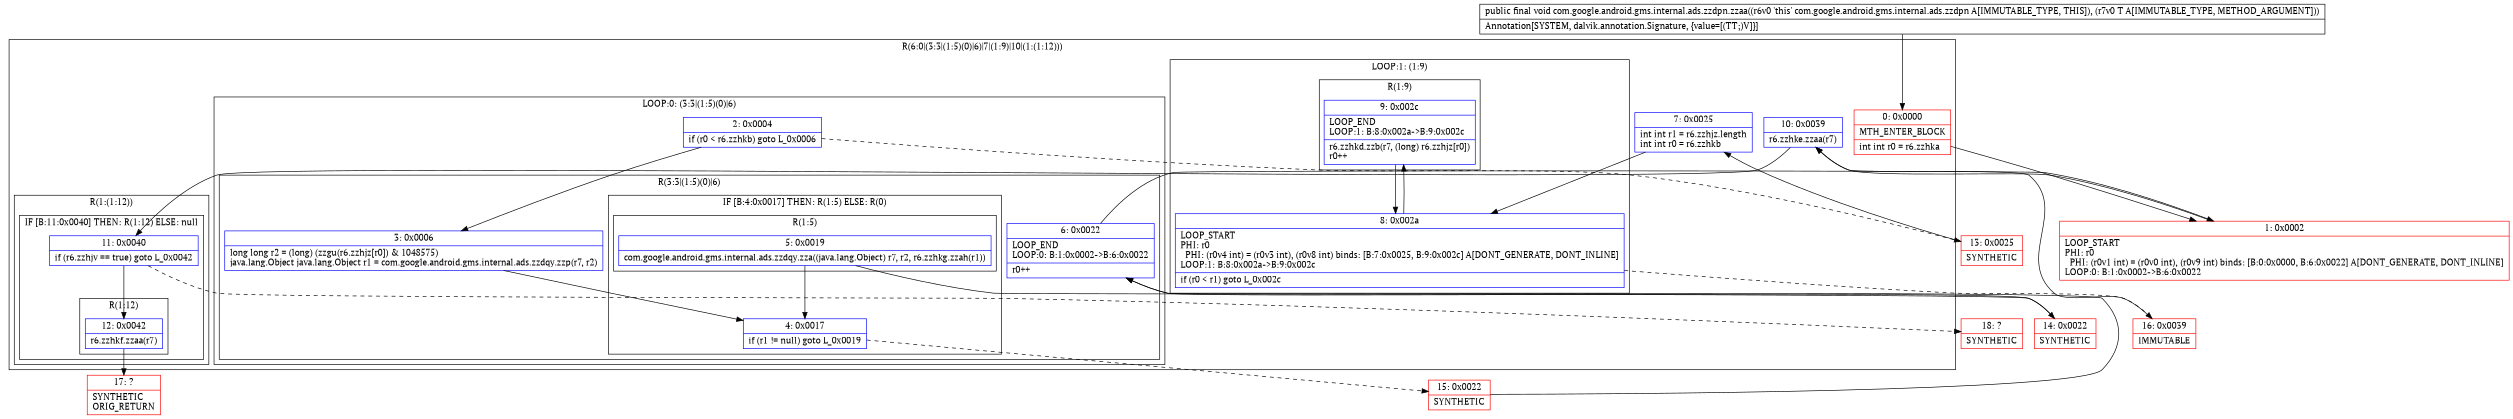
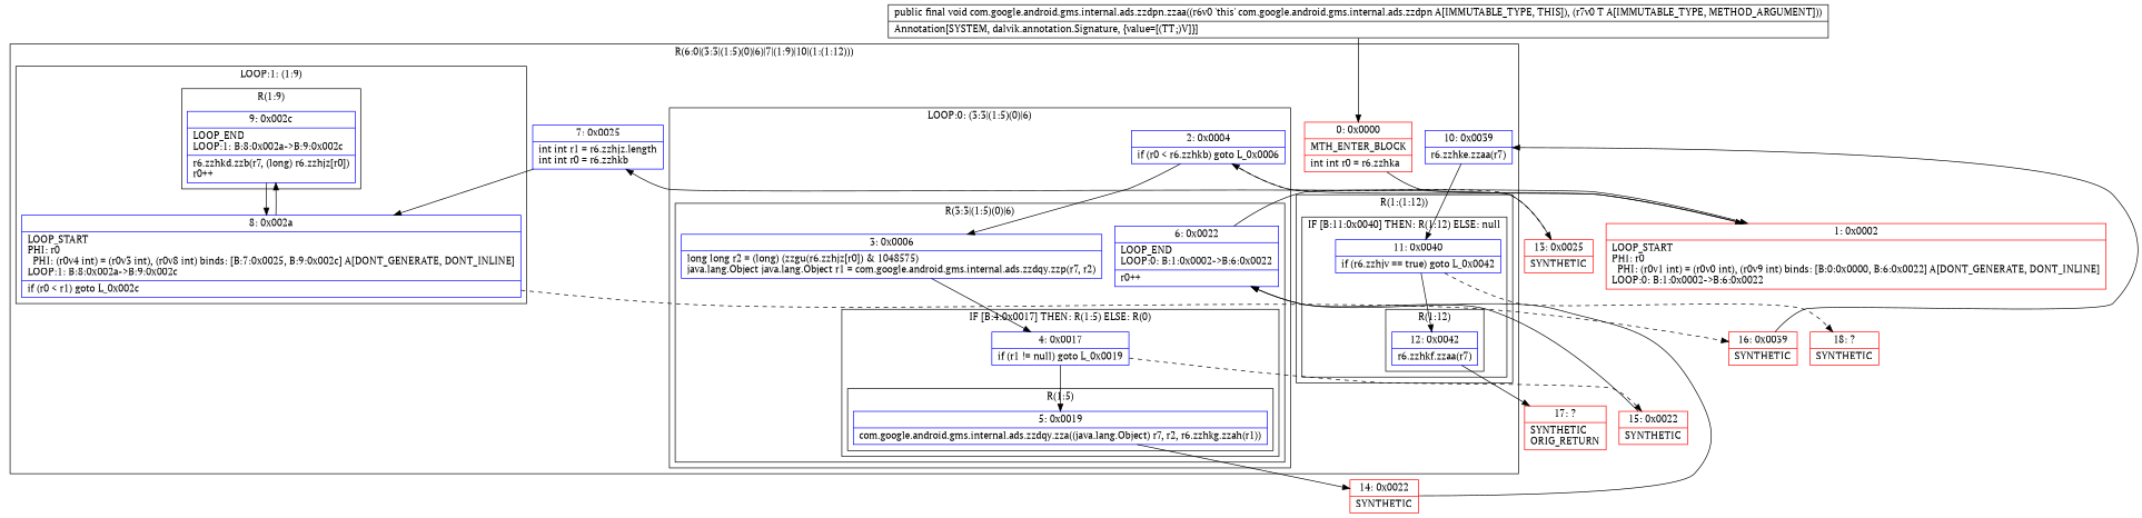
  digraph {
    fontname="PT Serif"
    node [color=blue fontname="PT Serif" shape=record]
    edge [fontname="PT Serif"]
    n1 [label="{5\:\ 0x0019|com.google.android.gms.internal.ads.zzdqy.zza((java.lang.Object) r7, r2, r6.zzhkg.zzah(r1))\l}"]
    n2 [label="{4\:\ 0x0017|if (r1 != null) goto L_0x0019\l}"]
    n3 [label="{3\:\ 0x0006|long long r2 = (long) (zzgu(r6.zzhjz[r0]) & 1048575)\ljava.lang.Object java.lang.Object r1 = com.google.android.gms.internal.ads.zzdqy.zzp(r7, r2)\l}"]
    n4 [label="{6\:\ 0x0022|LOOP_END\lLOOP:0: B:1:0x0002\-\>B:6:0x0022\l|r0++\l}"]
    n5 [label="{2\:\ 0x0004|if (r0 \< r6.zzhkb) goto L_0x0006\l}"]
    n6 [label="{9\:\ 0x002c|LOOP_END\lLOOP:1: B:8:0x002a\-\>B:9:0x002c\l|r6.zzhkd.zzb(r7, (long) r6.zzhjz[r0])\lr0++\l}"]
    n7 [label="{8\:\ 0x002a|LOOP_START\lPHI: r0 \l  PHI: (r0v4 int) = (r0v3 int), (r0v8 int) binds: [B:7:0x0025, B:9:0x002c] A[DONT_GENERATE, DONT_INLINE]\lLOOP:1: B:8:0x002a\-\>B:9:0x002c\l|if (r0 \< r1) goto L_0x002c\l}"]
    n8 [label="{12\:\ 0x0042|r6.zzhkf.zzaa(r7)\l}"]
    n9 [label="{11\:\ 0x0040|if (r6.zzhjv == true) goto L_0x0042\l}"]
    n10 [color=red label="{0\:\ 0x0000|MTH_ENTER_BLOCK\l|int int r0 = r6.zzhka\l}"]
    n11 [label="{7\:\ 0x0025|int int r1 = r6.zzhjz.length\lint int r0 = r6.zzhkb\l}"]
    n12 [label="{10\:\ 0x0039|r6.zzhke.zzaa(r7)\l}"]
    n13 [color=red label="{14\:\ 0x0022|SYNTHETIC\l}"]
    n14 [color=red label="{15\:\ 0x0022|SYNTHETIC\l}"]
    n15 [color=red label="{1\:\ 0x0002|LOOP_START\lPHI: r0 \l  PHI: (r0v1 int) = (r0v0 int), (r0v9 int) binds: [B:0:0x0000, B:6:0x0022] A[DONT_GENERATE, DONT_INLINE]\lLOOP:0: B:1:0x0002\-\>B:6:0x0022\l}"]
    n16 [color=red label="{13\:\ 0x0025|SYNTHETIC\l}"]
-   n17 [color=red label="{16\:\ 0x0039|IMMUTABLE\l}"]
+   n17 [color=red label="{16\:\ 0x0039|SYNTHETIC\l}"]
    n18 [color=red label="{17\:\ ?|SYNTHETIC\lORIG_RETURN\l}"]
    n19 [color=red label="{18\:\ ?|SYNTHETIC\l}"]
    n20 [label="{public final void com.google.android.gms.internal.ads.zzdpn.zzaa((r6v0 'this' com.google.android.gms.internal.ads.zzdpn A[IMMUTABLE_TYPE, THIS]), (r7v0 T A[IMMUTABLE_TYPE, METHOD_ARGUMENT]))  | Annotation[SYSTEM, dalvik.annotation.Signature, \{value=[(TT;)V]\}]\l}" color=""]
    subgraph cluster_1 {
      label="R(6:0|(3:3|(1:5)(0)|6)|7|(1:9)|10|(1:(1:12)))"
      n10
      n11
      n12
      subgraph cluster_2 {
        label="LOOP:0: (3:3|(1:5)(0)|6)"
        n5
        subgraph cluster_3 {
          label="R(3:3|(1:5)(0)|6)"
          n3
          n4
          subgraph cluster_4 {
            label="IF [B:4:0x0017] THEN: R(1:5) ELSE: R(0)"
            n2
            subgraph cluster_5 {
              label="R(1:5)"
              n1
            }
            subgraph cluster_6 {
              label="R(0)"
            }
          }
        }
      }
      subgraph cluster_7 {
        label="LOOP:1: (1:9)"
        n7
        subgraph cluster_8 {
          label="R(1:9)"
          n6
        }
      }
      subgraph cluster_9 {
        label="R(1:(1:12))"
        subgraph cluster_10 {
          label="IF [B:11:0x0040] THEN: R(1:12) ELSE: null"
          n9
          subgraph cluster_11 {
            label="R(1:12)"
            n8
          }
        }
      }
    }
    n1 -> n13
-   n1 -> n2
+   n2 -> n1
    n2 -> n14 [style=dashed]
    n3 -> n2
    n4 -> n15
    n5 -> n3
    n5 -> n16 [style=dashed]
    n6 -> n7
    n7 -> n6
    n7 -> n17 [style=dashed]
    n8 -> n18
    n9 -> n8
    n9 -> n19 [style=dashed]
    n10 -> n15
    n11 -> n7
    n12 -> n9
    n13 -> n4
    n14 -> n4
-   n15 -> n12
+   n15 -> n5
    n16 -> n11
    n17 -> n12
    n20 -> n10
  }
